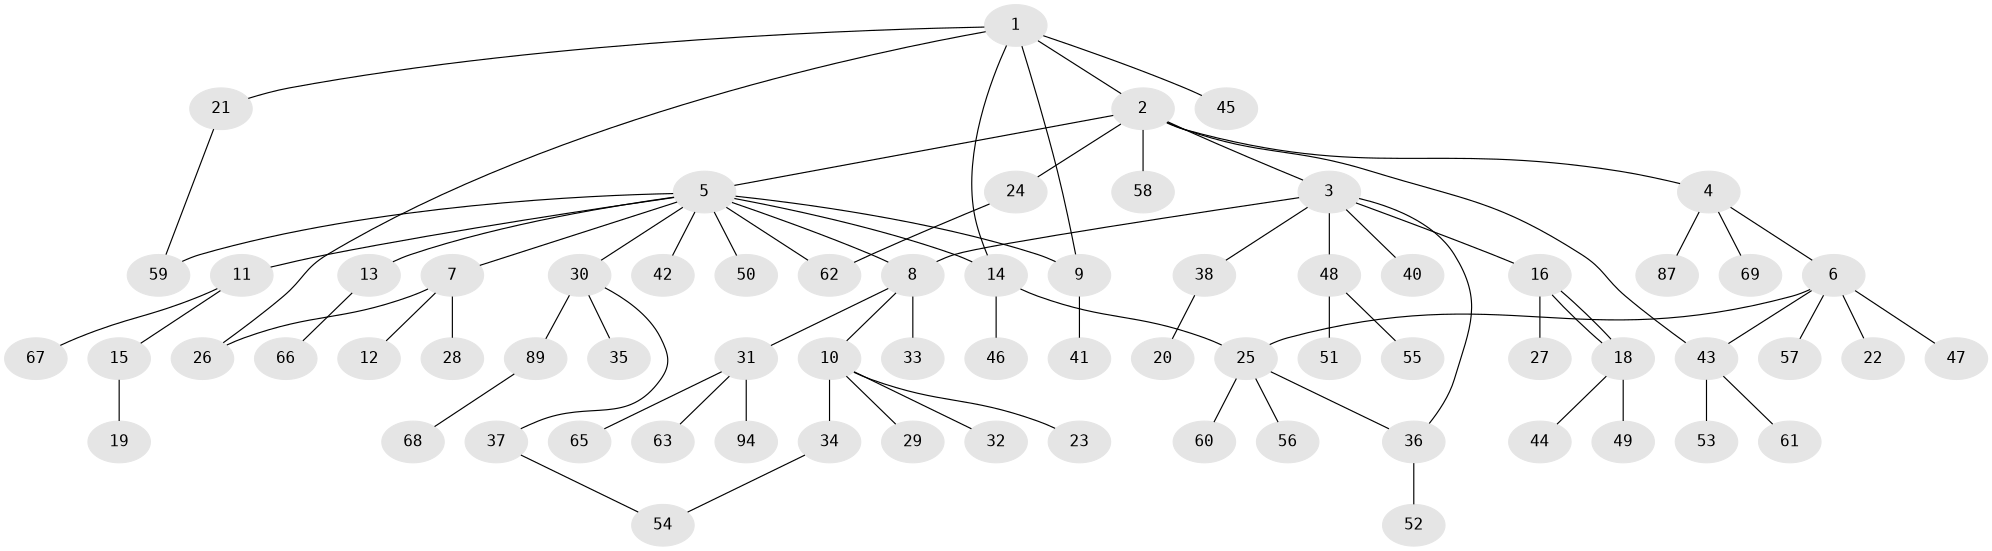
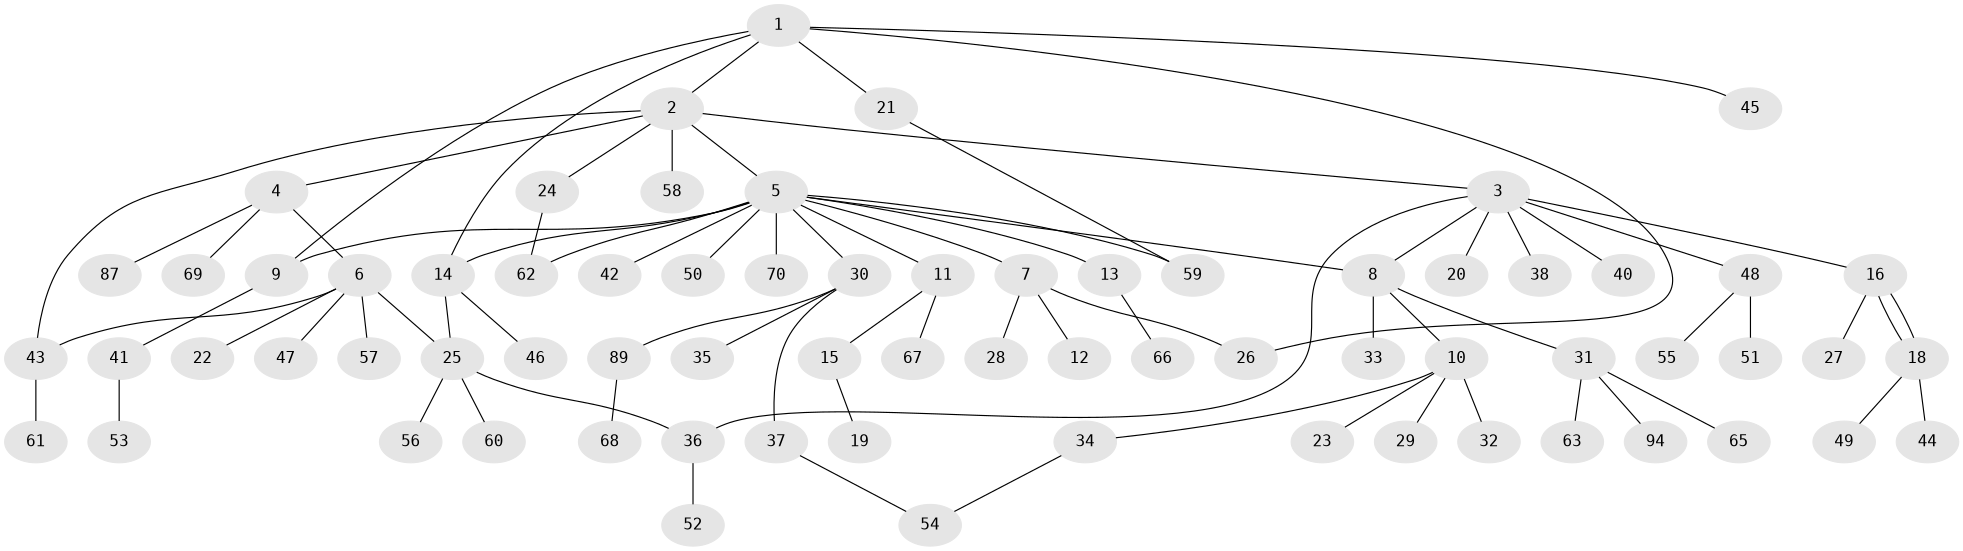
  graph {
    fontname="DejaVu Sans Mono"
    node [color=gray90 fontname="DejaVu Sans Mono" style=filled]
    edge [fontname="DejaVu Sans Mono"]
    1
    2
    9
    14
    21
    26
    45
    3
    4
    5
    24
    43
    58
    41
    25
    46
    59
    16
    8
    20
    36
    38
    40
    48
    6
    n26 [label=87]
    69
    7
    11
    13
    30
    42
    50
    62
+   70
    18
    27
    53
    61
    10
    31
    33
    52
    51
    55
    22
    47
    57
    12
    28
    15
    67
    66
    35
    37
    n56 [label=89]
    56
    60
    23
    29
    32
    34
    63
    n64 [label=94]
    65
    54
    19
    44
    49
    68
    1 -- 2
    1 -- 9
    1 -- 14
    1 -- 21
    1 -- 26
    1 -- 45
    2 -- 3
    2 -- 4
    2 -- 5
    2 -- 24
    2 -- 43
    2 -- 58
    9 -- 41
    14 -- 25
    14 -- 46
    21 -- 59
    3 -- 16
    3 -- 8
-   38 -- 20
+   3 -- 20
    3 -- 36
    3 -- 38
    3 -- 40
    3 -- 48
    4 -- 6
    4 -- n26
    4 -- 69
    5 -- 9
    5 -- 14
    5 -- 59
    5 -- 8
    5 -- 7
    5 -- 11
    5 -- 13
    5 -- 30
    5 -- 42
    5 -- 50
    5 -- 62
+   5 -- 70
    24 -- 62
-   43 -- 53
+   41 -- 53
    43 -- 61
    25 -- 36
    25 -- 56
    25 -- 60
    16 -- 18
    16 -- 18
    16 -- 27
    8 -- 10
    8 -- 31
    8 -- 33
    36 -- 52
    48 -- 51
    48 -- 55
    6 -- 43
    6 -- 25
    6 -- 22
    6 -- 47
    6 -- 57
    7 -- 26
    7 -- 12
    7 -- 28
    11 -- 15
    11 -- 67
    13 -- 66
    30 -- 35
    30 -- 37
    30 -- n56
    18 -- 44
    18 -- 49
    10 -- 23
    10 -- 29
    10 -- 32
    10 -- 34
    31 -- 63
    31 -- n64
    31 -- 65
    15 -- 19
    37 -- 54
    n56 -- 68
    34 -- 54
  }
